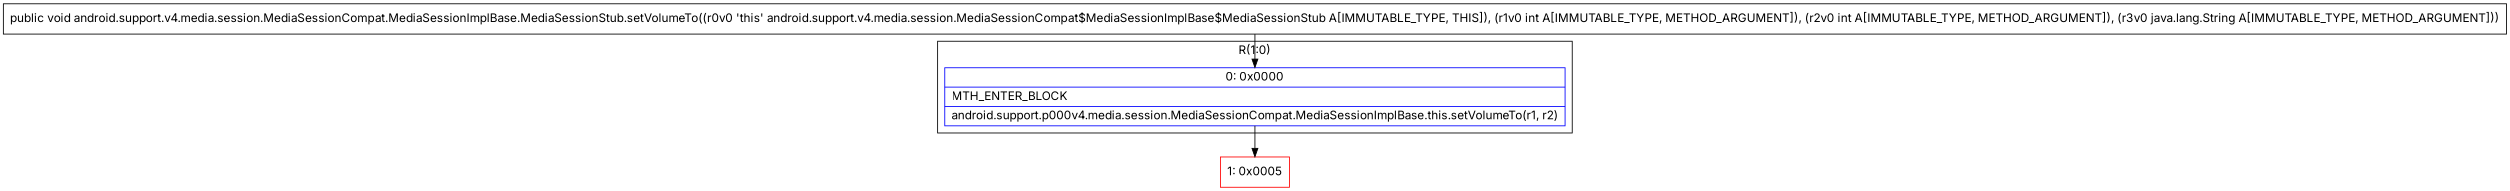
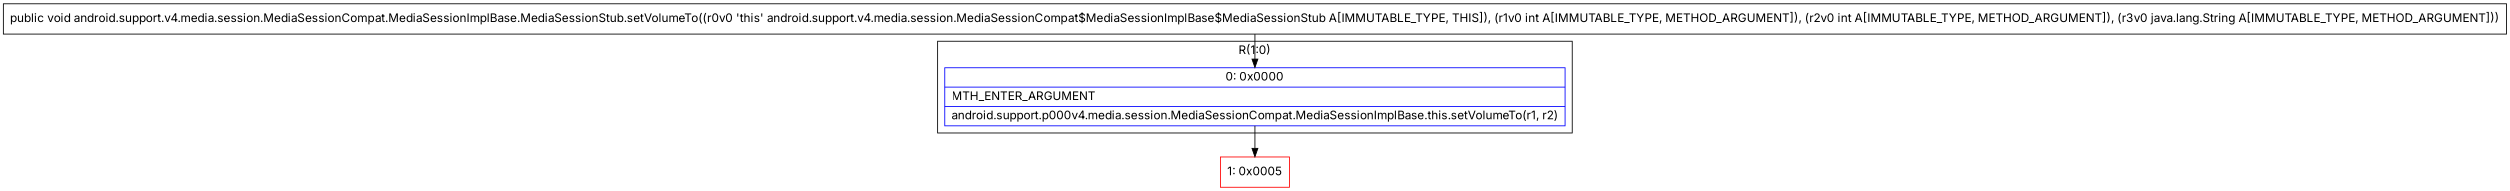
  digraph {
    fontname=Inter
    node [shape=record fontname=Inter]
    edge [fontname=Inter]
-   n1 [color=blue label="{0\:\ 0x0000|MTH_ENTER_BLOCK\l|android.support.p000v4.media.session.MediaSessionCompat.MediaSessionImplBase.this.setVolumeTo(r1, r2)\l}"]
+   n1 [color=blue label="{0\:\ 0x0000|MTH_ENTER_ARGUMENT\l|android.support.p000v4.media.session.MediaSessionCompat.MediaSessionImplBase.this.setVolumeTo(r1, r2)\l}"]
    n2 [color=red label="{1\:\ 0x0005}"]
    n3 [label="{public void android.support.v4.media.session.MediaSessionCompat.MediaSessionImplBase.MediaSessionStub.setVolumeTo((r0v0 'this' android.support.v4.media.session.MediaSessionCompat$MediaSessionImplBase$MediaSessionStub A[IMMUTABLE_TYPE, THIS]), (r1v0 int A[IMMUTABLE_TYPE, METHOD_ARGUMENT]), (r2v0 int A[IMMUTABLE_TYPE, METHOD_ARGUMENT]), (r3v0 java.lang.String A[IMMUTABLE_TYPE, METHOD_ARGUMENT])) }"]
    subgraph cluster_1 {
      label="R(1:0)"
      n1
    }
    n1 -> n2
    n3 -> n1
  }
